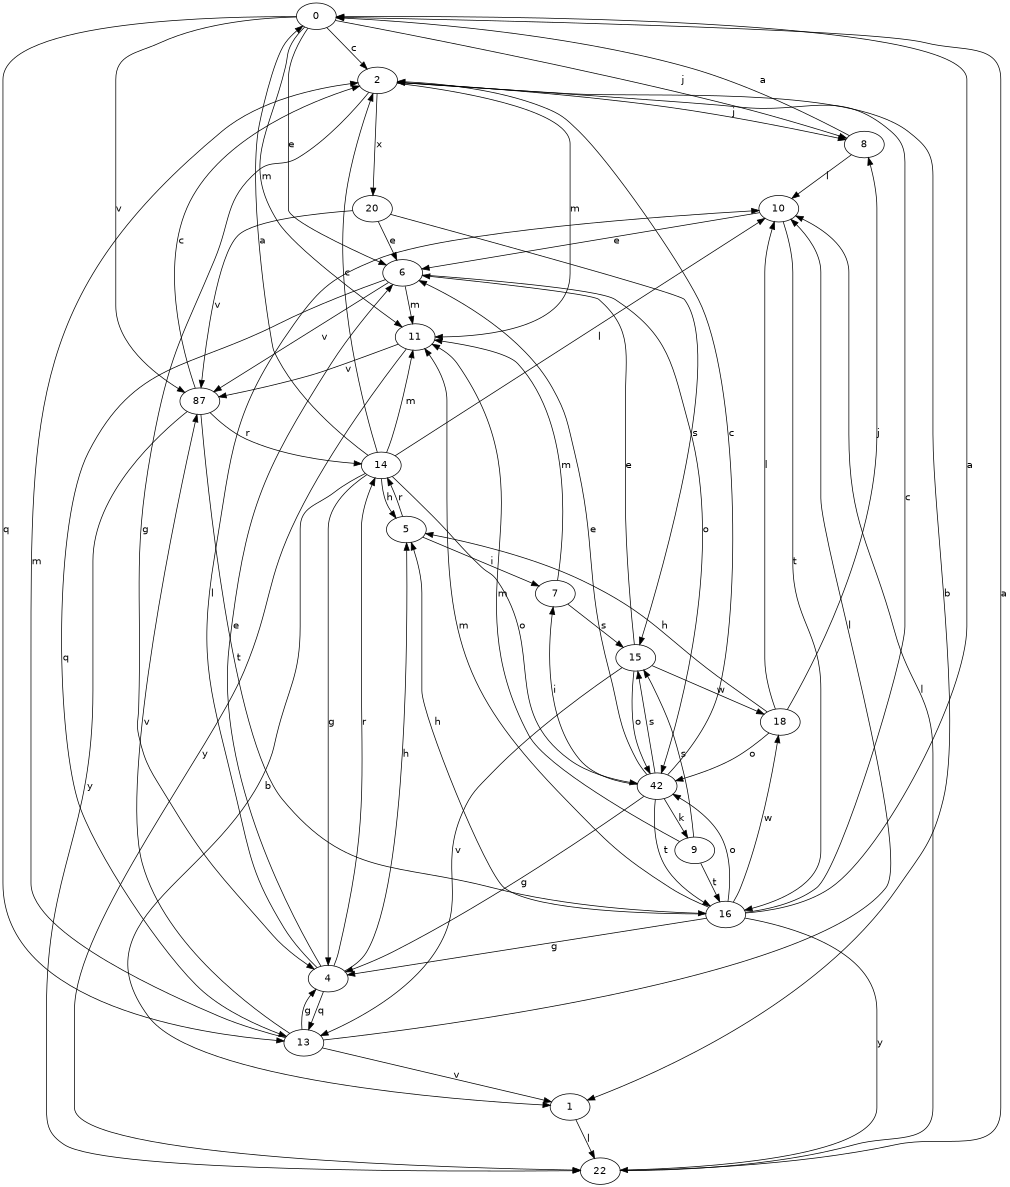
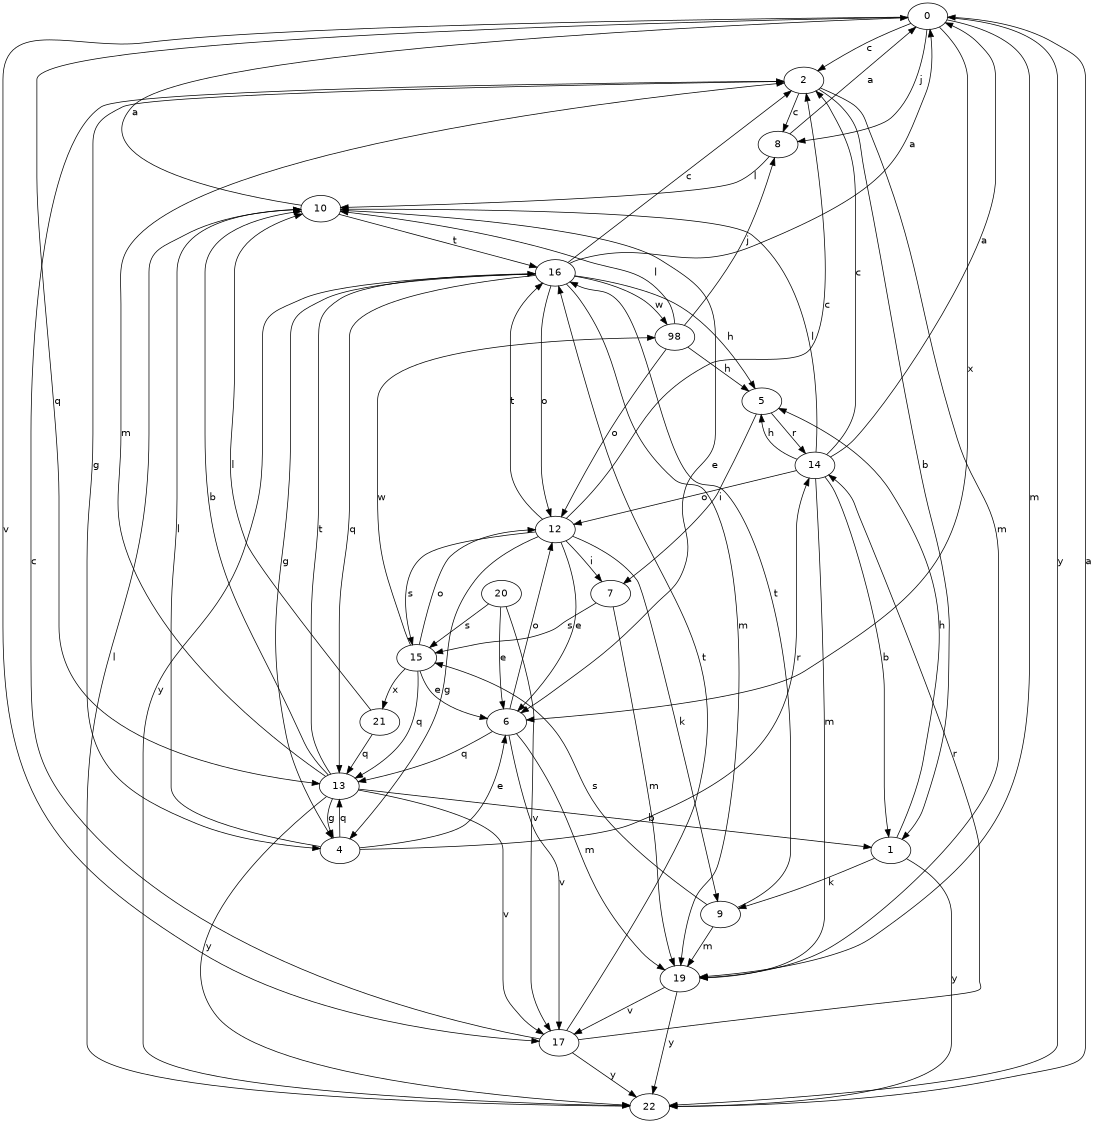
  strict digraph {
    fontname="DejaVu Sans"
    node [fontname="DejaVu Sans"]
    edge [fontname="DejaVu Sans"]
    0
    2
    n3 [label=6]
    8
-   11
+   11 [label=19]
    13
-   17 [label=87]
+   17
    22
    1
    4
    20
-   12 [label=42]
+   12
    10
    16
    14
    9
    15
    5
    7
-   18
+   18 [label=98]
+   21
    0 -> 2 [label=c]
-   0 -> n3 [label=e]
+   0 -> n3 [label=x]
    0 -> 8 [label=j]
    0 -> 11 [label=m]
    0 -> 13 [label=q]
    0 -> 17 [label=v]
-   2 -> 8 [label=j]
+   0 -> 22 [label=y]
+   2 -> 8 [label=c]
    2 -> 11 [label=m]
    2 -> 1 [label=b]
    2 -> 4 [label=g]
-   2 -> 20 [label=x]
    n3 -> 11 [label=m]
    n3 -> 13 [label=q]
    n3 -> 17 [label=v]
    n3 -> 12 [label=o]
    8 -> 0 [label=a]
    8 -> 10 [label=l]
    11 -> 17 [label=v]
    11 -> 22 [label=y]
    13 -> 2 [label=m]
    13 -> 17 [label=v]
-   13 -> 1 [label=v]
+   13 -> 22 [label=y]
+   13 -> 1 [label=b]
    13 -> 4 [label=g]
-   13 -> 10 [label=l]
+   13 -> 10 [label=b]
+   13 -> 16 [label=t]
    17 -> 2 [label=c]
    17 -> 22 [label=y]
    17 -> 16 [label=t]
    17 -> 14 [label=r]
    22 -> 0 [label=a]
    22 -> 10 [label=l]
-   1 -> 22 [label=l]
+   1 -> 22 [label=y]
+   1 -> 9 [label=k]
    4 -> n3 [label=e]
    4 -> 13 [label=q]
    4 -> 10 [label=l]
    4 -> 14 [label=r]
-   4 -> 5 [label=h]
+   1 -> 5 [label=h]
    20 -> n3 [label=e]
    20 -> 17 [label=v]
    20 -> 15 [label=s]
    12 -> 2 [label=c]
    12 -> n3 [label=e]
    12 -> 4 [label=g]
    12 -> 16 [label=t]
    12 -> 9 [label=k]
    12 -> 15 [label=s]
    12 -> 7 [label=i]
+   10 -> 0 [label=a]
    10 -> n3 [label=e]
    10 -> 16 [label=t]
    16 -> 0 [label=a]
    16 -> 2 [label=c]
    16 -> 11 [label=m]
+   16 -> 13 [label=q]
    16 -> 22 [label=y]
    16 -> 4 [label=g]
    16 -> 12 [label=o]
    16 -> 5 [label=h]
    16 -> 18 [label=w]
    14 -> 0 [label=a]
    14 -> 2 [label=c]
    14 -> 11 [label=m]
    14 -> 1 [label=b]
-   14 -> 4 [label=g]
    14 -> 12 [label=o]
    14 -> 10 [label=l]
    14 -> 5 [label=h]
    9 -> 11 [label=m]
    9 -> 16 [label=t]
    9 -> 15 [label=s]
    15 -> n3 [label=e]
-   15 -> 13 [label=v]
+   15 -> 13 [label=q]
    15 -> 12 [label=o]
    15 -> 18 [label=w]
+   15 -> 21 [label=x]
    5 -> 14 [label=r]
    5 -> 7 [label=i]
    7 -> 11 [label=m]
    7 -> 15 [label=s]
    18 -> 8 [label=j]
    18 -> 12 [label=o]
    18 -> 10 [label=l]
    18 -> 5 [label=h]
+   21 -> 13 [label=q]
+   21 -> 10 [label=l]
  }
